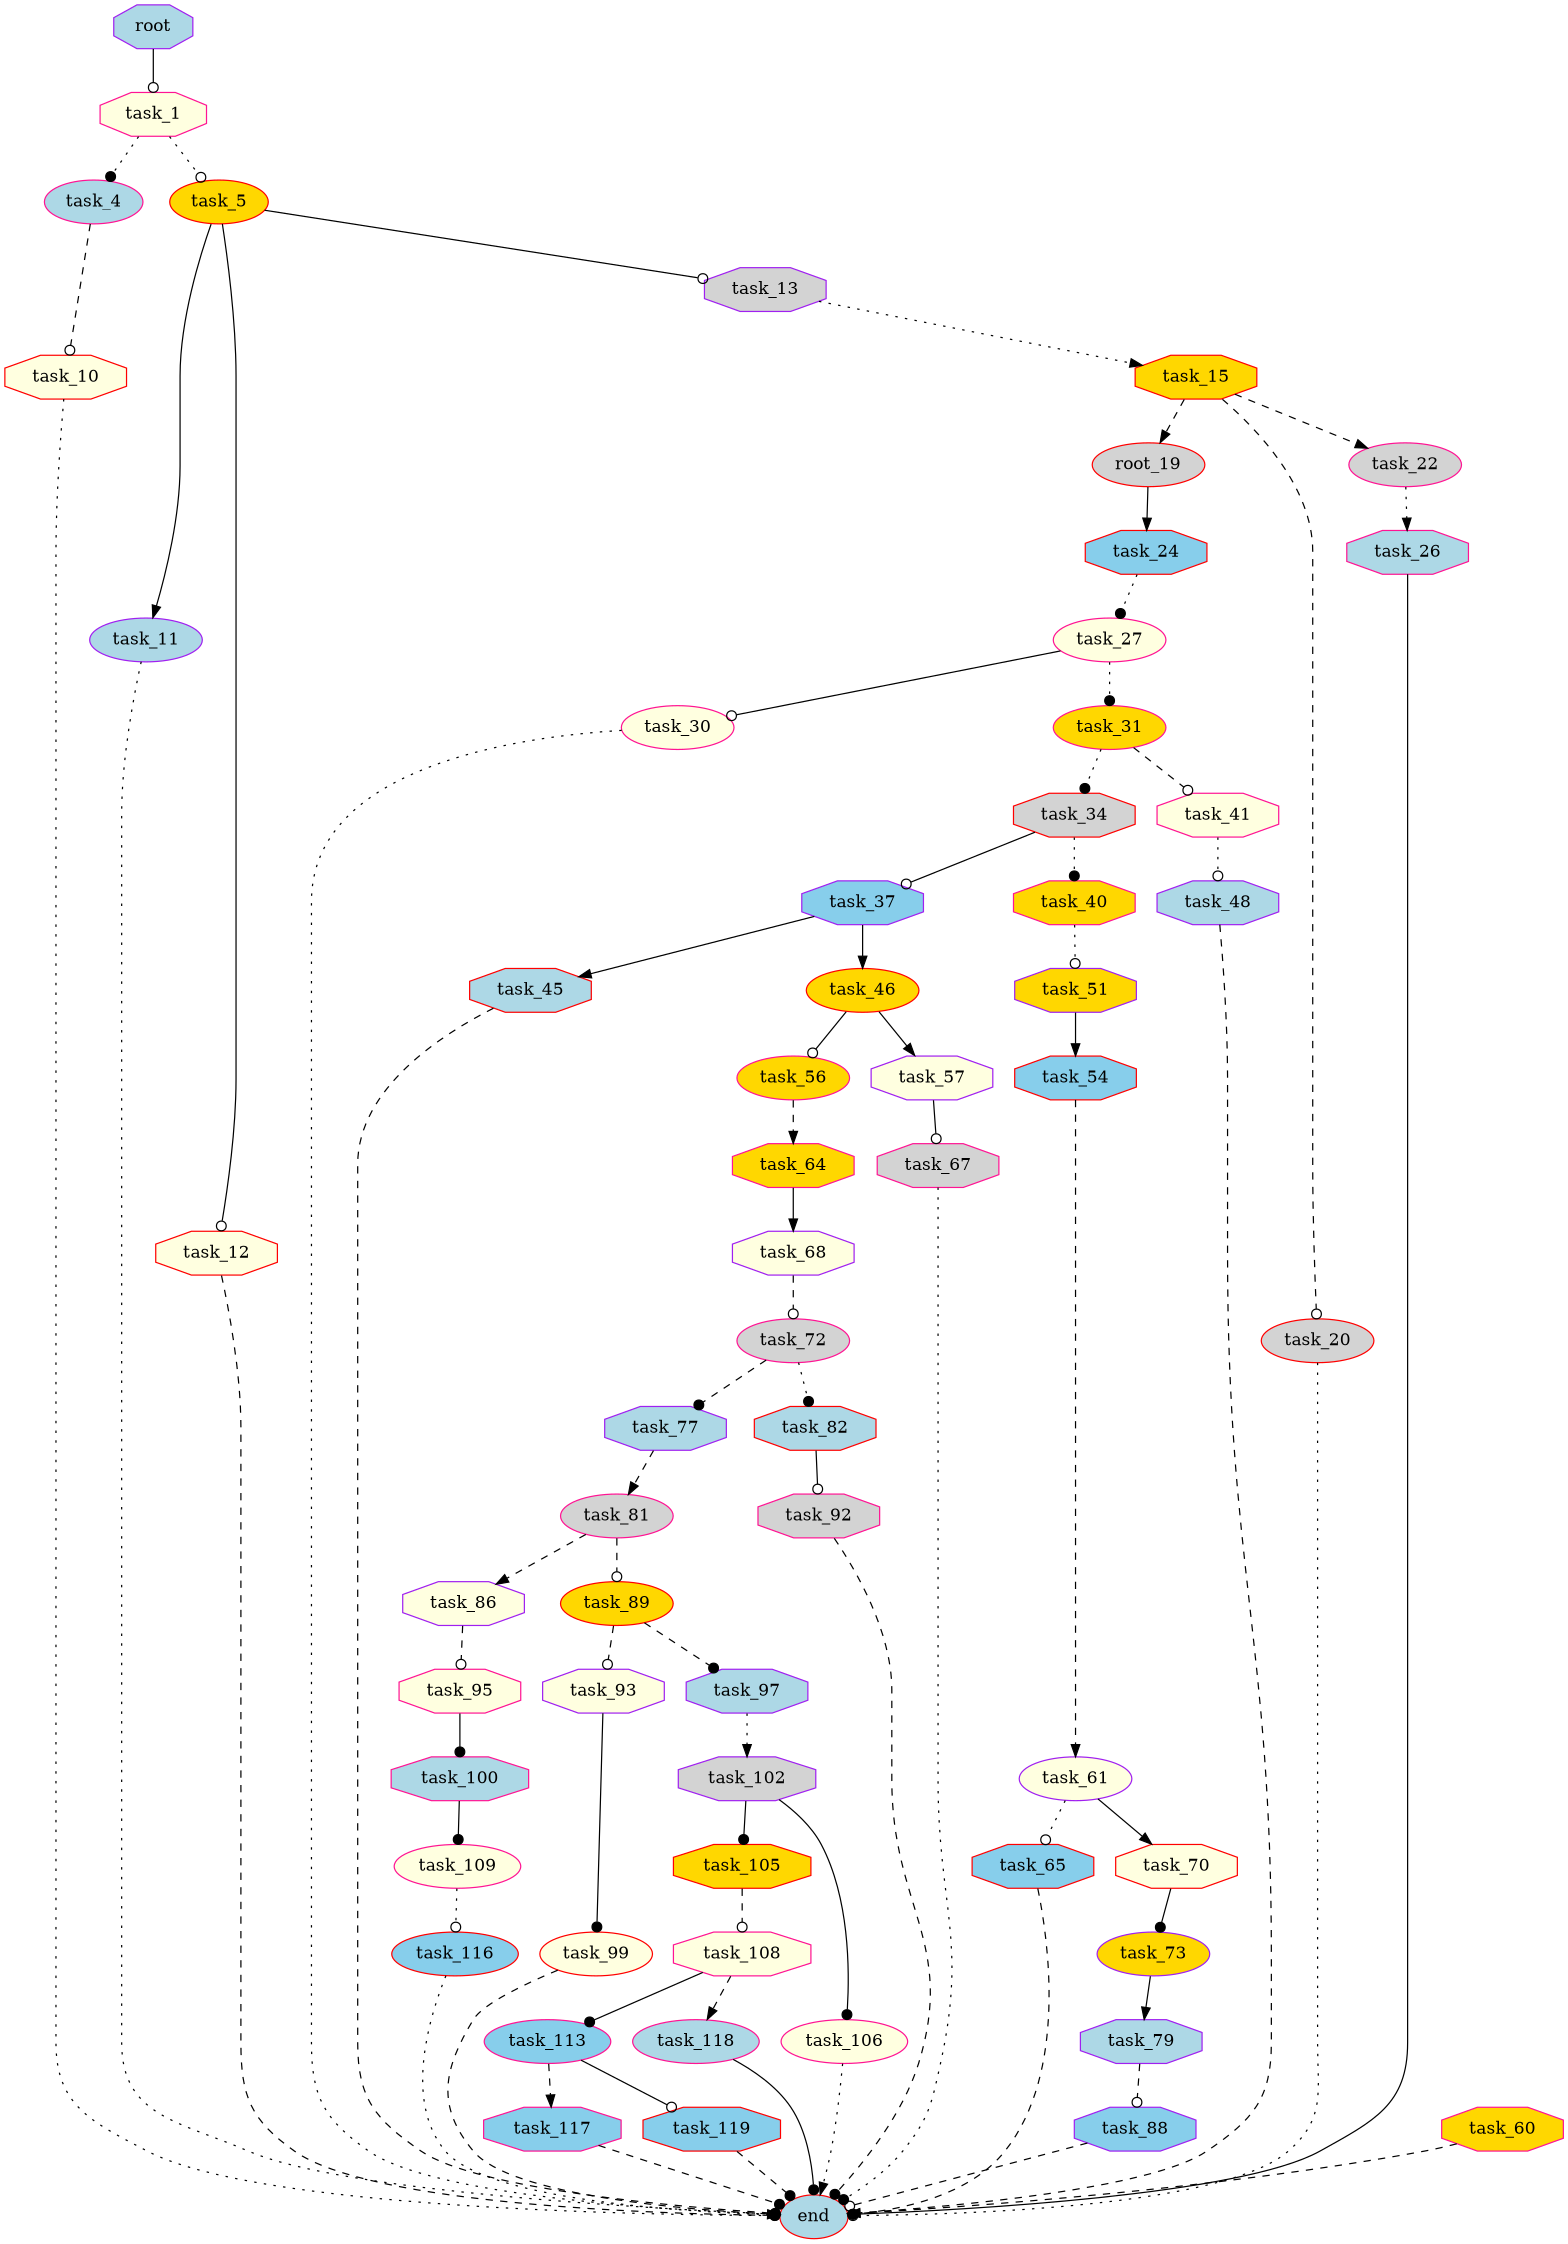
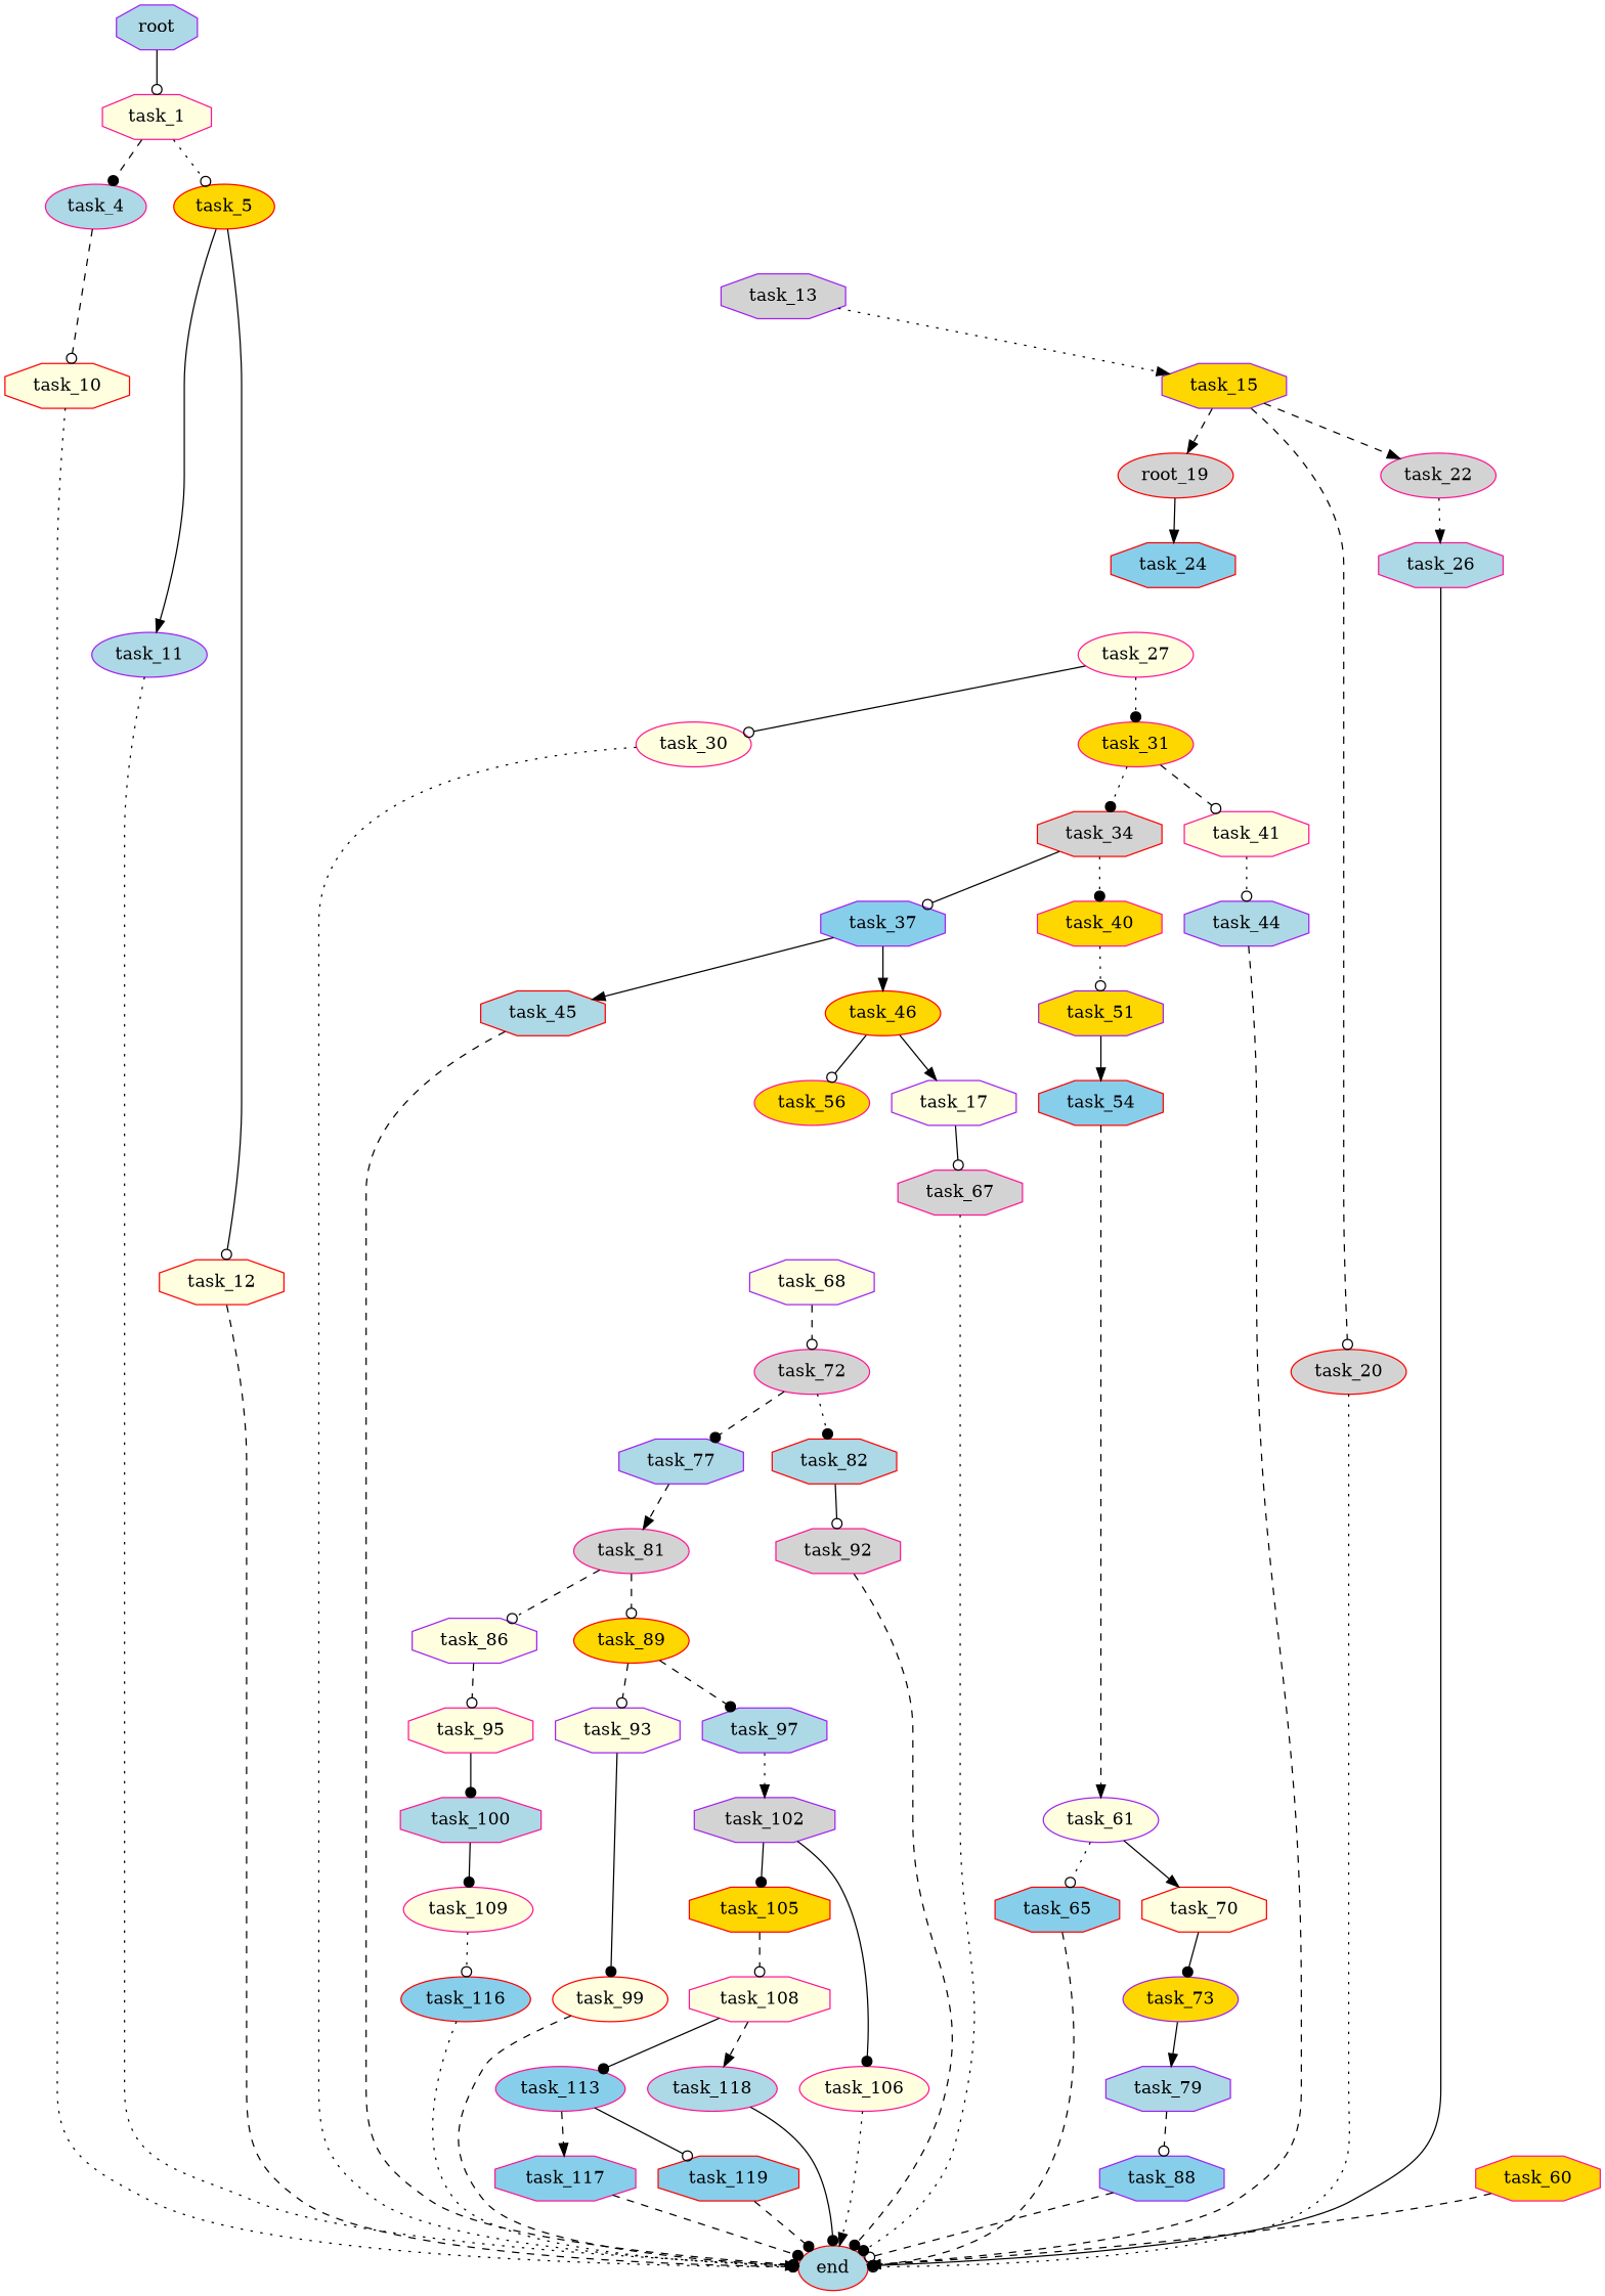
  digraph {
    node [color=deeppink fillcolor=lightyellow shape=octagon style=filled]
    edge [arrowhead=odot style=dashed]
    root [color=purple fillcolor=lightblue]
    task_1
    task_4 [fillcolor=lightblue shape=ellipse]
    task_5 [color=red fillcolor=gold shape=ellipse]
    task_10 [color=red]
    task_11 [color=purple fillcolor=lightblue shape=ellipse]
    task_12 [color=red]
    task_13 [color=purple fillcolor=lightgrey]
    end [color=red fillcolor=lightblue shape=ellipse]
-   task_15 [color=red fillcolor=gold]
+   task_15 [color=purple fillcolor=gold]
    n11 [color=red fillcolor=lightgrey label=root_19 shape=ellipse]
    task_20 [color=red fillcolor=lightgrey shape=ellipse]
    task_22 [fillcolor=lightgrey shape=ellipse]
    task_24 [color=red fillcolor=skyblue]
    task_26 [fillcolor=lightblue]
    task_27 [shape=ellipse]
    task_30 [shape=ellipse]
    task_31 [fillcolor=gold shape=ellipse]
    task_34 [color=red fillcolor=lightgrey]
    task_41
    task_37 [color=purple fillcolor=skyblue]
    task_40 [fillcolor=gold]
-   task_44 [color=purple fillcolor=lightblue label=task_48]
+   task_44 [color=purple fillcolor=lightblue]
    task_45 [color=red fillcolor=lightblue]
    task_46 [color=red fillcolor=gold shape=ellipse]
    task_51 [color=purple fillcolor=gold]
    task_56 [fillcolor=gold shape=ellipse]
-   task_57 [color=purple]
+   task_57 [color=purple label=task_17]
    task_54 [color=red fillcolor=skyblue]
-   task_64 [fillcolor=gold]
    task_67 [fillcolor=lightgrey]
    task_61 [color=purple shape=ellipse]
    task_60 [fillcolor=gold]
    task_68 [color=purple]
    task_65 [color=red fillcolor=skyblue]
    task_70 [color=red]
    task_73 [color=purple fillcolor=gold shape=ellipse]
    task_72 [fillcolor=lightgrey shape=ellipse]
    task_79 [color=purple fillcolor=lightblue]
    task_77 [color=purple fillcolor=lightblue]
    task_82 [color=red fillcolor=lightblue]
    task_81 [fillcolor=lightgrey shape=ellipse]
    task_92 [fillcolor=lightgrey]
    task_88 [color=purple fillcolor=skyblue]
    task_86 [color=purple]
    task_89 [color=red fillcolor=gold shape=ellipse]
    task_95
    task_93 [color=purple]
    task_97 [color=purple fillcolor=lightblue]
    task_100 [fillcolor=lightblue]
    task_99 [color=red shape=ellipse]
    task_102 [color=purple fillcolor=lightgrey]
    task_109 [shape=ellipse]
    task_105 [color=red fillcolor=gold]
    task_106 [shape=ellipse]
    task_116 [color=red fillcolor=skyblue shape=ellipse]
    task_108
    task_113 [fillcolor=skyblue shape=ellipse]
    task_118 [fillcolor=lightblue shape=ellipse]
    task_117 [fillcolor=skyblue]
    task_119 [color=red fillcolor=skyblue]
    root -> task_1 [style=solid]
-   task_1 -> task_4 [arrowhead=dot style=dotted]
+   task_1 -> task_4 [arrowhead=dot]
    task_1 -> task_5 [style=dotted]
    task_4 -> task_10
    task_5 -> task_11 [arrowhead=normal style=solid]
    task_5 -> task_12 [style=solid]
-   task_5 -> task_13 [style=solid]
    task_10 -> end [arrowhead=dot style=dotted]
    task_11 -> end [style=dotted]
    task_12 -> end [arrowhead=dot]
    task_13 -> task_15 [arrowhead=normal style=dotted]
    task_15 -> n11 [arrowhead=normal]
    task_15 -> task_20
    task_15 -> task_22 [arrowhead=normal]
    n11 -> task_24 [arrowhead=normal style=solid]
    task_20 -> end [style=dotted]
    task_22 -> task_26 [arrowhead=normal style=dotted]
-   task_24 -> task_27 [arrowhead=dot style=dotted]
    task_26 -> end [style=solid]
    task_27 -> task_30 [style=solid]
    task_27 -> task_31 [arrowhead=dot style=dotted]
    task_30 -> end [arrowhead=normal style=dotted]
    task_31 -> task_34 [arrowhead=dot style=dotted]
    task_31 -> task_41
    task_34 -> task_37 [style=solid]
    task_34 -> task_40 [arrowhead=dot style=dotted]
    task_41 -> task_44 [style=dotted]
    task_37 -> task_45 [arrowhead=normal style=solid]
    task_37 -> task_46 [arrowhead=normal style=solid]
    task_40 -> task_51 [style=dotted]
    task_44 -> end [arrowhead=normal]
    task_45 -> end [arrowhead=dot]
    task_46 -> task_56 [style=solid]
    task_46 -> task_57 [arrowhead=normal style=solid]
    task_51 -> task_54 [arrowhead=normal style=solid]
-   task_56 -> task_64 [arrowhead=normal]
    task_57 -> task_67 [style=solid]
    task_54 -> task_61 [arrowhead=normal]
-   task_64 -> task_68 [arrowhead=normal style=solid]
    task_67 -> end [arrowhead=dot style=dotted]
    task_61 -> task_65 [style=dotted]
    task_61 -> task_70 [arrowhead=normal style=solid]
    task_60 -> end [arrowhead=normal]
    task_68 -> task_72
    task_65 -> end [arrowhead=dot]
    task_70 -> task_73 [arrowhead=dot style=solid]
    task_73 -> task_79 [arrowhead=normal style=solid]
    task_72 -> task_77 [arrowhead=dot]
    task_72 -> task_82 [arrowhead=dot style=dotted]
    task_79 -> task_88
    task_77 -> task_81 [arrowhead=normal]
    task_82 -> task_92 [style=solid]
-   task_81 -> task_86 [arrowhead=normal]
+   task_81 -> task_86
    task_81 -> task_89
    task_92 -> end [arrowhead=dot]
    task_88 -> end
    task_86 -> task_95
    task_89 -> task_93
    task_89 -> task_97 [arrowhead=dot]
    task_95 -> task_100 [arrowhead=dot style=solid]
    task_93 -> task_99 [arrowhead=dot style=solid]
    task_97 -> task_102 [arrowhead=normal style=dotted]
    task_100 -> task_109 [arrowhead=dot style=solid]
    task_99 -> end [arrowhead=dot]
    task_102 -> task_105 [arrowhead=dot style=solid]
    task_102 -> task_106 [arrowhead=dot style=solid]
    task_109 -> task_116 [style=dotted]
    task_105 -> task_108
    task_106 -> end [arrowhead=normal style=dotted]
    task_116 -> end [arrowhead=normal style=dotted]
    task_108 -> task_113 [arrowhead=dot style=solid]
    task_108 -> task_118 [arrowhead=normal]
    task_113 -> task_117 [arrowhead=normal]
    task_113 -> task_119 [style=solid]
    task_118 -> end [arrowhead=dot style=solid]
    task_117 -> end [arrowhead=dot]
    task_119 -> end [arrowhead=dot]
  }
